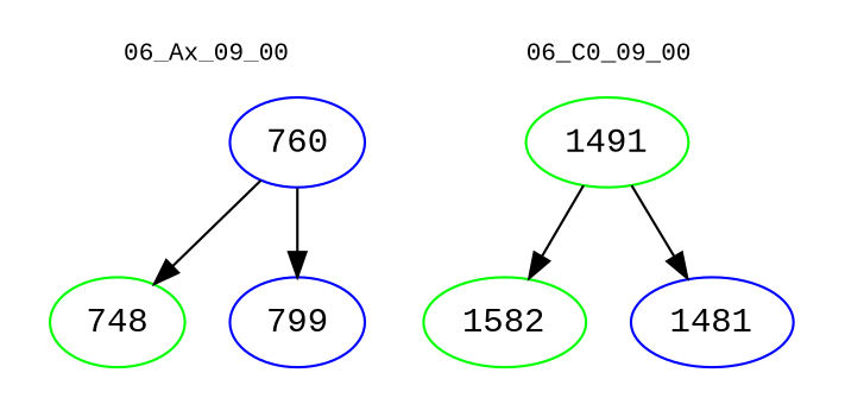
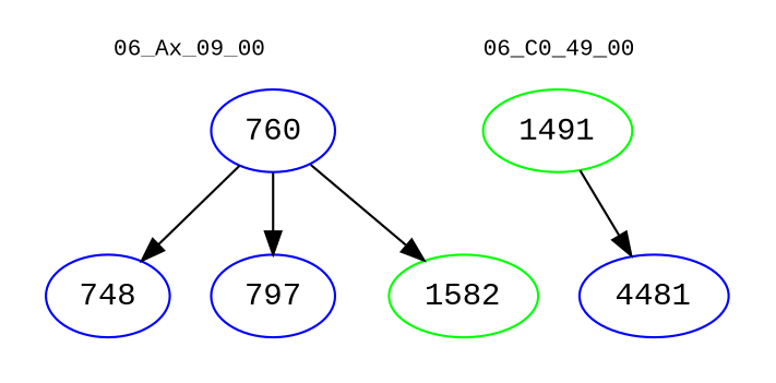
  digraph {
    fontname="Liberation Mono"
    node [color=blue fontname="Liberation Mono"]
    edge [color=black fontname="Liberation Mono"]
    n1 [label=760]
-   n2 [color=green label=748]
-   n3 [label=799]
+   n2 [label=748]
+   n3 [label=797]
    n4 [color=green label=1491]
-   n5 [label=1481]
+   n5 [label=4481]
    n6 [color=green label=1582]
    subgraph cluster_1 {
      color=white
      fontsize=10
      label="06_Ax_09_00"
      n1
      n2
      n3
    }
    subgraph cluster_2 {
      color=white
      fontsize=10
-     label="06_C0_09_00"
+     label="06_C0_49_00"
      n4
      n5
      n6
    }
    n1 -> n2
    n1 -> n3
    n4 -> n5
-   n4 -> n6
+   n1 -> n6
  }
